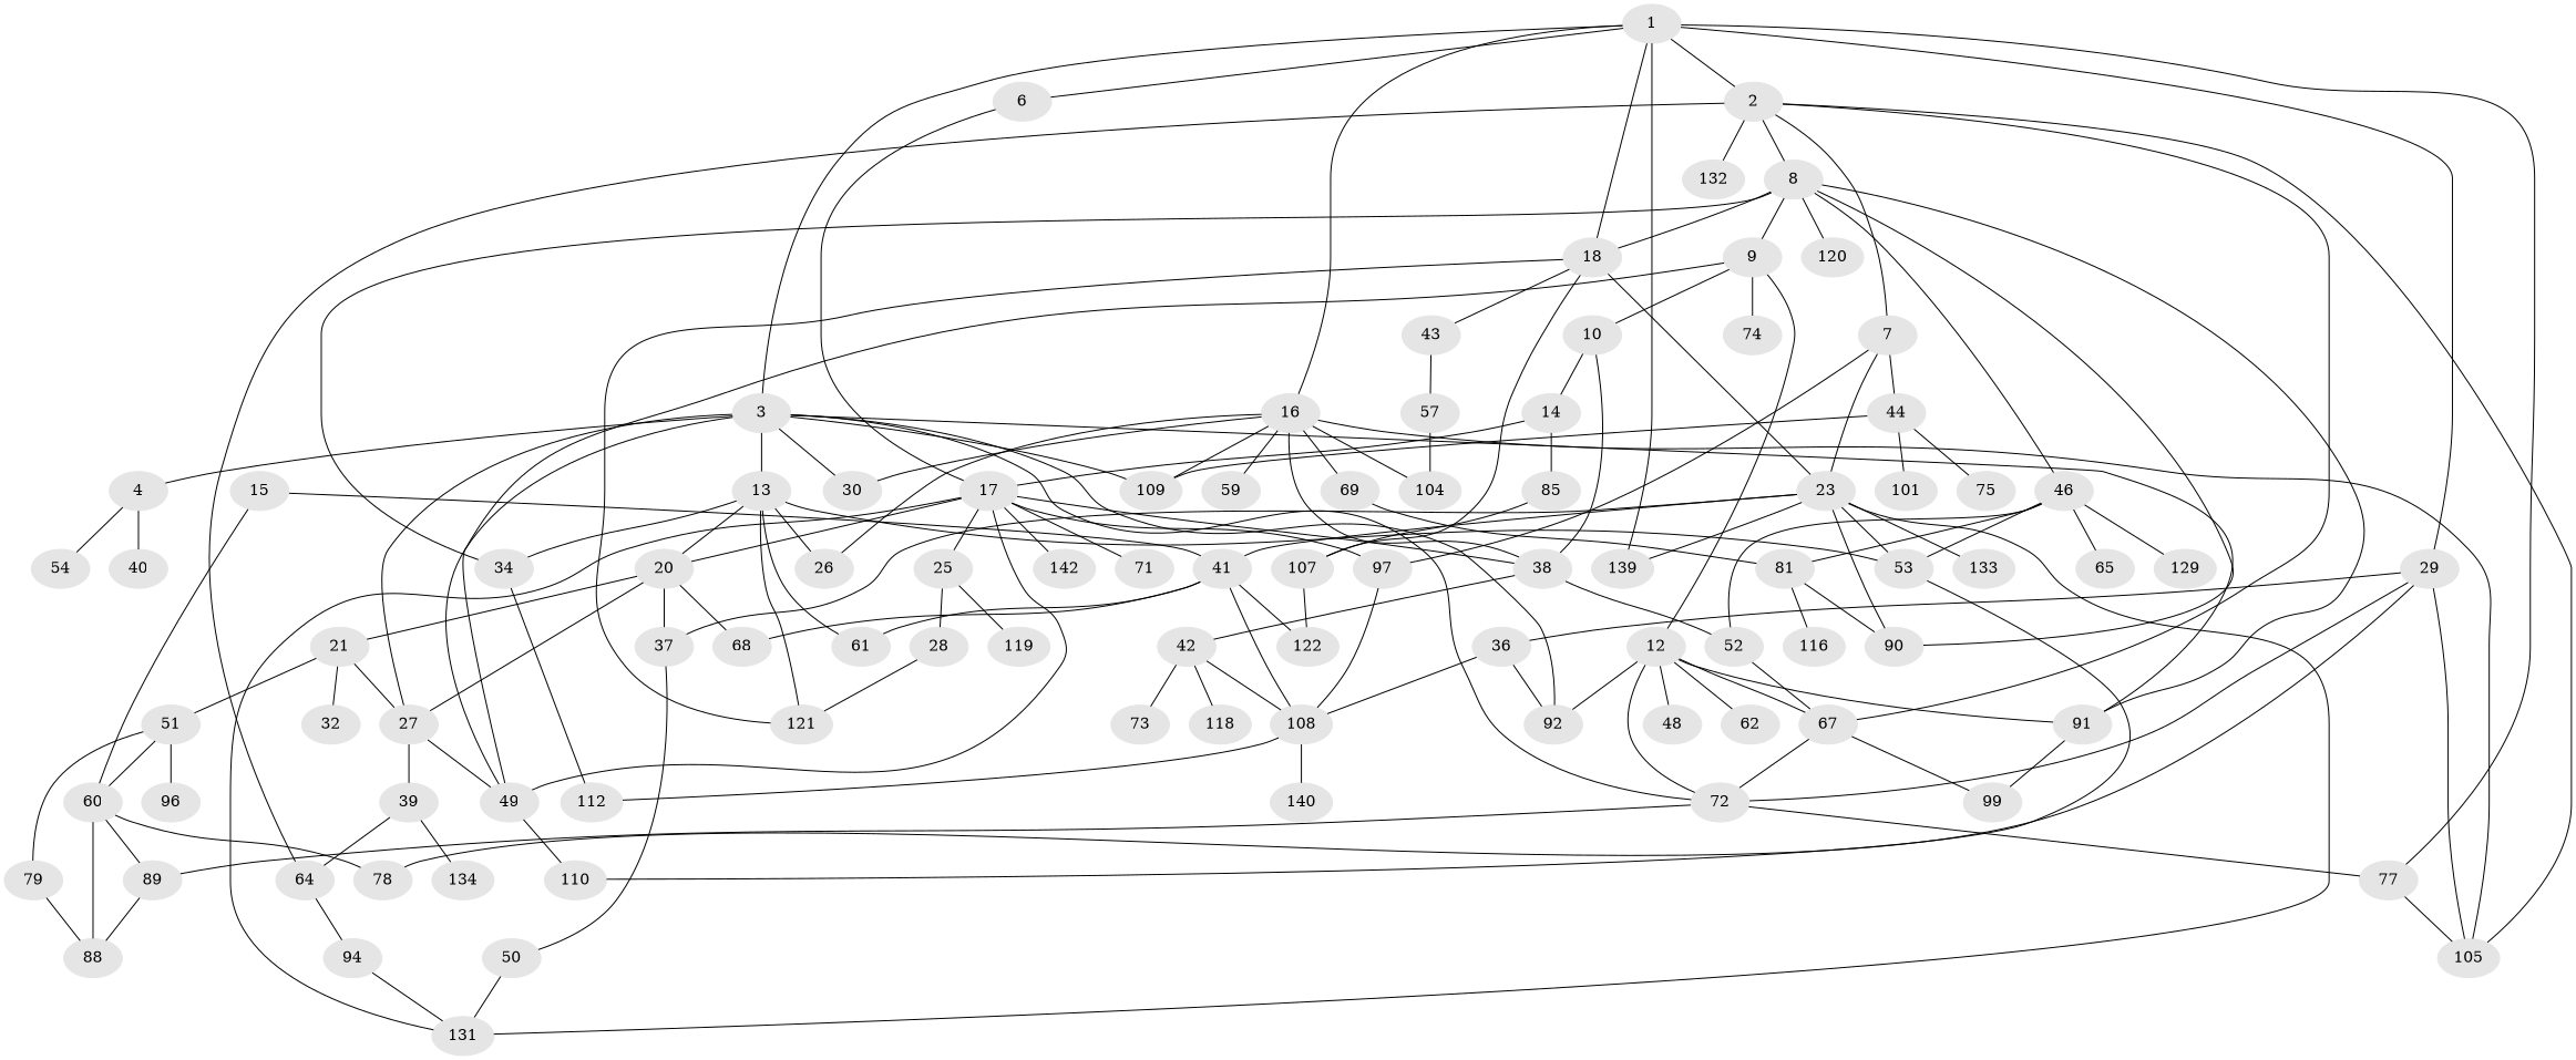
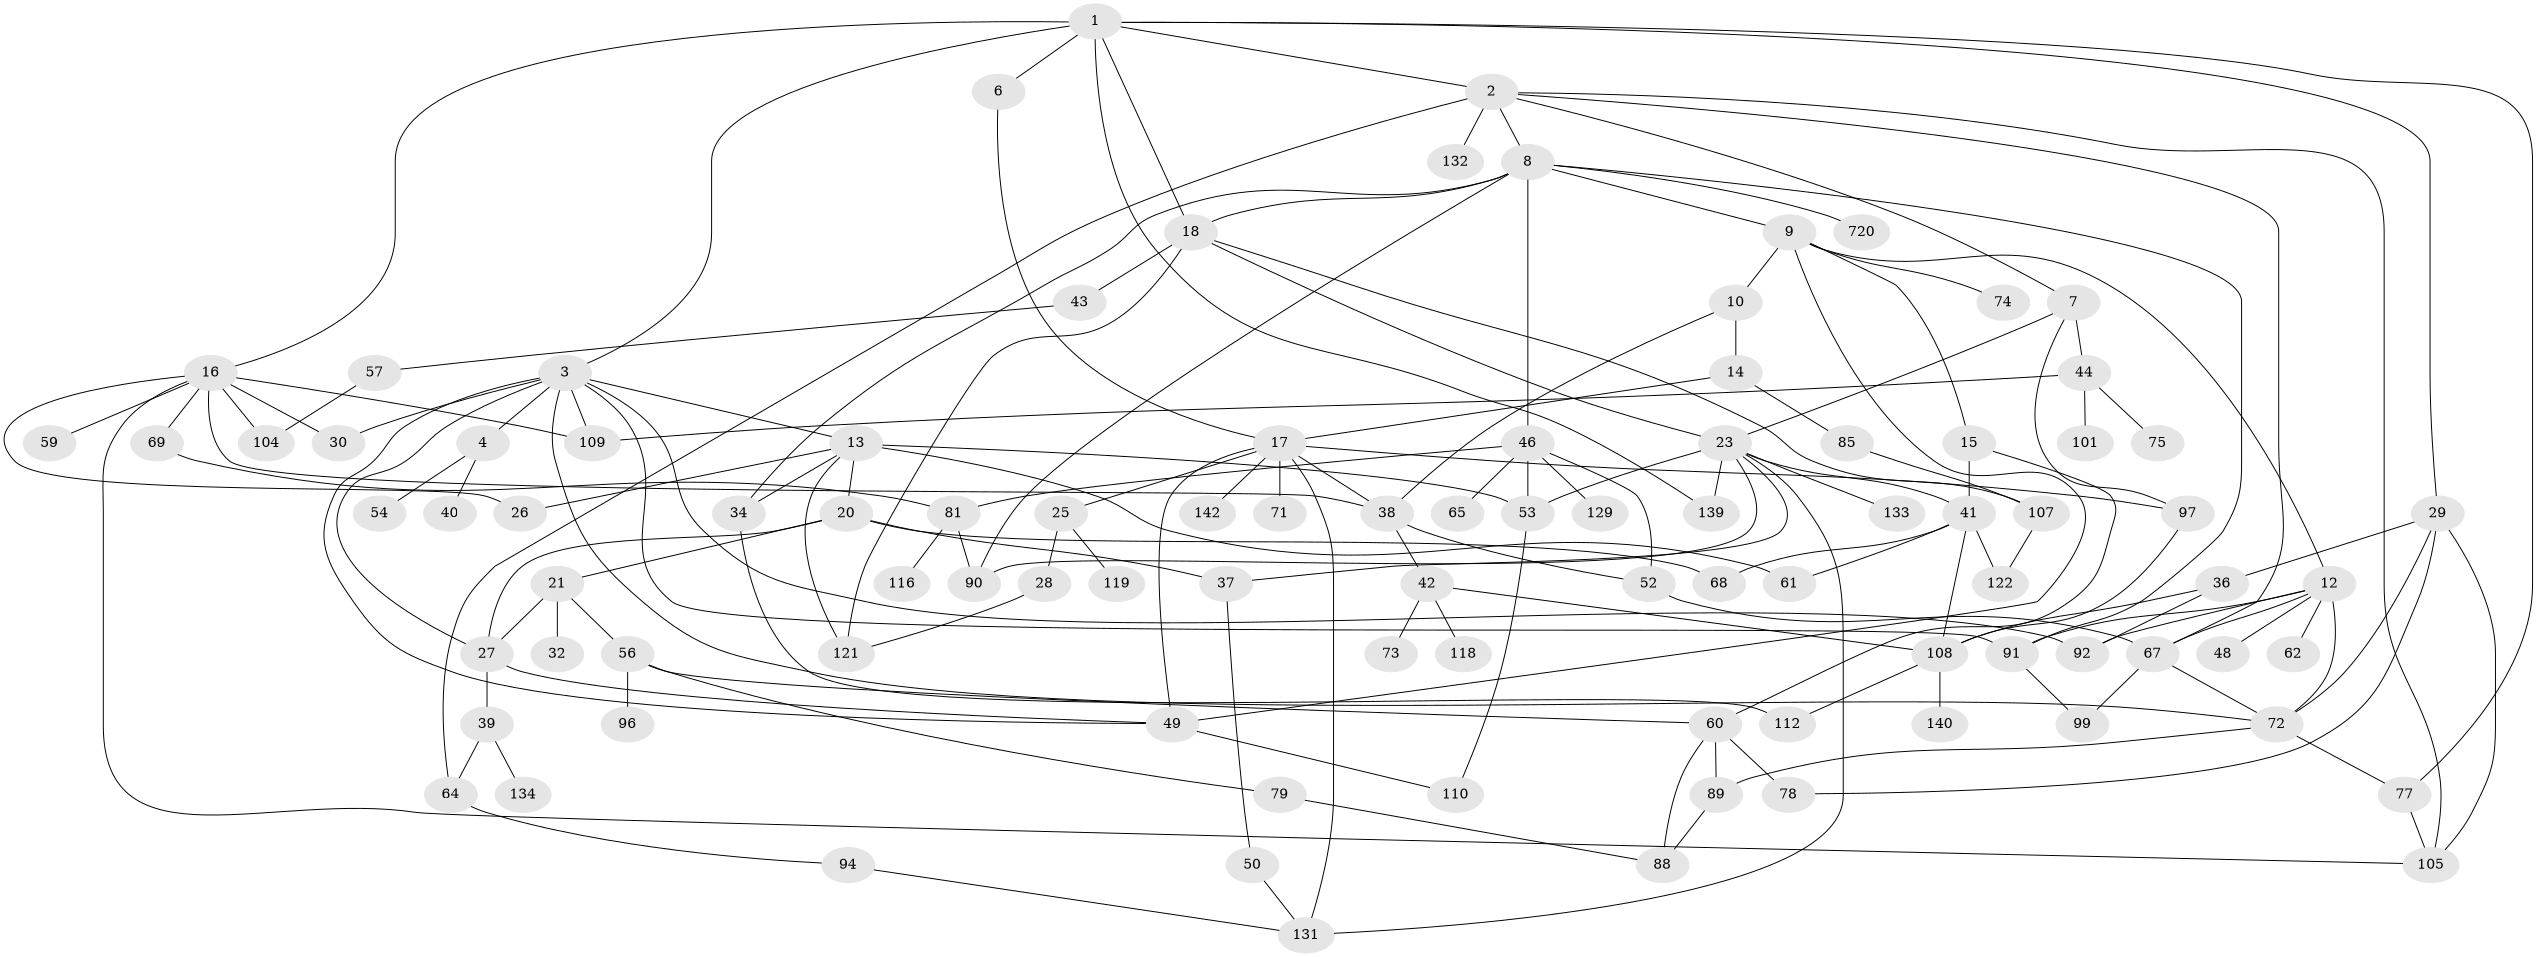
  graph {
    node [color=gray90 style=filled]
    1 [super="+89"]
    2 [super="+5"]
    3 [super="+11"]
    6
    16 [super="+31"]
    18 [super="+55"]
    29
    77 [super="+106"]
    n9 [label=139]
    7 [super="+115"]
    8 [super="+86"]
    64
    67 [super="+127"]
    105 [super="+124"]
    132
    4
    13 [super="+45"]
    27 [super="+56"]
    30
    49 [super="+141"]
    72 [super="+80"]
    91 [super="+135"]
    92 [super="+125"]
    109 [super="+137"]
    17 [super="+19"]
    38 [super="+136"]
    26 [super="+93"]
    59
    69
    104
    23 [super="+35"]
    121 [super="+130"]
    43 [super="+82"]
    107 [super="+117"]
    36
    78 [super="+114"]
    44 [super="+47"]
    97
    9 [super="+63"]
    34 [super="+84"]
    46 [super="+95"]
    90 [super="+128"]
-   120
+   120 [label=720]
    94 [super="+123"]
    99 [super="+126"]
    40 [super="+76"]
    54
    20 [super="+33"]
    53 [super="+66"]
    61
    39 [super="+58"]
    110
    n53 [label=89 super="+143"]
    25
    71
    131 [super="+139"]
    142
    41 [super="+113"]
    37 [super="+70"]
    133
    75
    101
    108 [super="+111"]
    10
    12 [super="+24"]
    15 [super="+22"]
    74
    112
    52
    65 [super="+100"]
    81
    129
    14
    48
    62
    60 [super="+103"]
    85
    42
    21
    68 [super="+98"]
    122
    88 [super="+102"]
    28
    119
    57
    32
-   51 [super="+87"]
+   51 [super="+87" label=56]
    50
    79
    96
    134
    140
    73
    118
    116
    1 -- 2 [weight=2]
    1 -- 3
    1 -- 6
    1 -- 16
    1 -- 18
    1 -- 29
    1 -- 77
    1 -- n9
    2 -- 7
    2 -- 8
    2 -- 64
    2 -- 67
    2 -- 105
    2 -- 132
    3 -- 4
    3 -- 13
    3 -- 27
    3 -- 30
    3 -- 49
    3 -- 72
    3 -- 91
    3 -- 92
    3 -- 109
    6 -- 17
    16 -- 105
    16 -- 30
    16 -- 109
    16 -- 38
    16 -- 26
    16 -- 59
    16 -- 69
    16 -- 104
    18 -- 23
    18 -- 121
    18 -- 43
    18 -- 107
    29 -- 105
    29 -- 72
    29 -- 36
    29 -- 78
    77 -- 105
    7 -- 23
    7 -- 44
    7 -- 97
    8 -- 18 [weight=2]
    8 -- 91
    8 -- 9 [weight=2]
    8 -- 34
    8 -- 46
    8 -- 90
    8 -- 120
    64 -- 94
    67 -- 72
    67 -- 99
    4 -- 40
    4 -- 54
    13 -- 26
    13 -- 121
    13 -- 34
    13 -- 20
    13 -- 53
    13 -- 61
    27 -- 49
    27 -- 39
    49 -- 110
    72 -- 77
    72 -- n53
    91 -- 99
    17 -- 49
    17 -- 38
    17 -- 97
-   17 -- 20
    17 -- 25
    17 -- 71
    17 -- 131
    17 -- 142
    38 -- 52
    38 -- 42
    69 -- 81
    23 -- n9
    23 -- 90
    23 -- 53
    23 -- 131
    23 -- 41
    23 -- 37
    23 -- 133
    43 -- 57
    107 -- 122
    36 -- 92
    36 -- 108
    44 -- 109
    44 -- 75
    44 -- 101
    97 -- 108
    9 -- 49
    9 -- 10
    9 -- 12
+   9 -- 15
    9 -- 74
    34 -- 112
    46 -- 53
    46 -- 52
    46 -- 65
    46 -- 81
    46 -- 129
    94 -- 131
    20 -- 27
    20 -- 37
    20 -- 21
    20 -- 68
    53 -- 110
    39 -- 64
    39 -- 134
    n53 -- 88
    25 -- 28
    25 -- 119
    41 -- 61
    41 -- 108
    41 -- 68
    41 -- 122
    37 -- 50
    108 -- 112
    108 -- 140
    10 -- 38
    10 -- 14
    12 -- 67
    12 -- 72
    12 -- 91
    12 -- 92
    12 -- 48
    12 -- 62
    15 -- 41
    15 -- 60
    52 -- 67
    81 -- 90
    81 -- 116
    14 -- 17
    14 -- 85
    60 -- 78
    60 -- n53
    60 -- 88
    85 -- 107
    42 -- 108
    42 -- 73
    42 -- 118
    21 -- 27
    21 -- 32
    21 -- 51
    28 -- 121
    57 -- 104
    51 -- 60
    51 -- 79
    51 -- 96
    50 -- 131
    79 -- 88
  }
